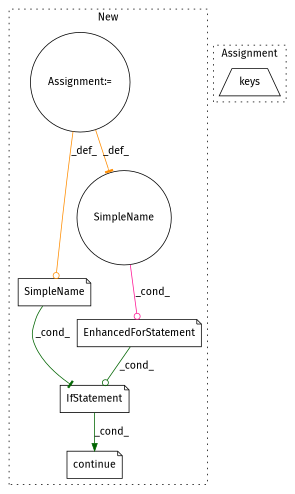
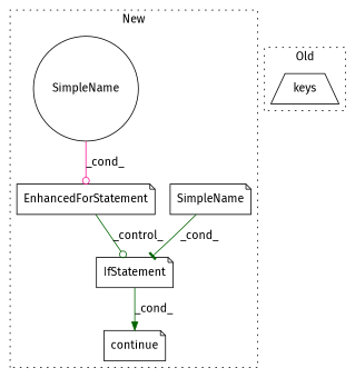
  digraph {
    fontname="Fira Sans"
    node [a=42 fontname="Fira Sans" l="53,2" s="1204,1333" shape=note]
    edge [arrowhead=odot color=darkgreen fontname="Fira Sans"]
    n1 [a=18 l=9 label=continue s=1398]
    n2 [a=25 l="4,2" label=IfStatement s="1343,1386"]
    n3 [label=SimpleName l="" s=""]
-   n4 [a=7 label="Assignment:=" shape=circle]
    n5 [a=70 label=EnhancedForStatement]
    n6 [l=10 label=SimpleName s=1269 shape=circle]
    n7 [a=32 l=6 label=keys s=635 shape=trapezium]
    subgraph cluster_1 {
      label=New
      style=dotted
      n1
      n2
      n3
-     n4
      n5
      n6
    }
    subgraph cluster_2 {
-     label=Assignment
+     label=Old
      style=dotted
      n7
    }
    n2 -> n1 [arrowhead=normal label=_cond_]
    n3 -> n2 [arrowhead=tee label=_cond_]
-   n4 -> n3 [color=darkorange label=_def_]
-   n4 -> n6 [arrowhead=tee color=darkorange label=_def_]
-   n5 -> n2 [label=_cond_]
+   n5 -> n2 [label=_control_]
    n6 -> n5 [color=deeppink label=_cond_]
  }
